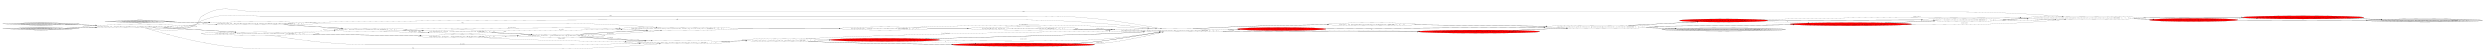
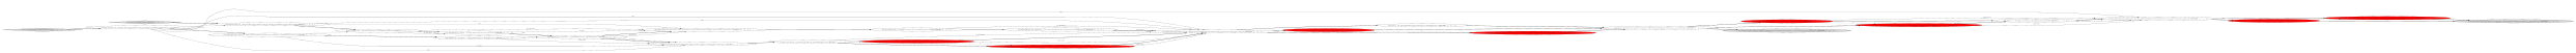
  digraph {
    rankdir=LR
    fontname="IBM Plex Mono"
    node [fillcolor=white shape=ellipse style=filled fontname="IBM Plex Mono"]
    edge [style=bold fontname="IBM Plex Mono"]
    n1 [label="createNextDeltaCommit(finalInstant,dataGen.generateUpdates(finalInstant,100),writeClient,metaClient,cfg,false)@@@11@@@['1', '1', '1']"]
    n2 [label="metaClient = new HoodieTableMetaClient(hadoopConf,cfg.getBasePath())@@@12@@@['0', '0', '1']"]
    n3 [fillcolor=red label="metaClient = HoodieTableMetaClient.builder().setConf(hadoopConf).setBasePath(cfg.getBasePath()).build()@@@12@@@['0', '1', '0']"]
    n4 [fillcolor=red label="metaClient = new HoodieTableMetaClient(hadoopConf,cfg.getBasePath())@@@12@@@['1', '0', '0']"]
    n5 [label="runNextDeltaCommits(writeClient,readClient,Arrays.asList(instantTime),records,cfg,true,new ArrayList<>())@@@8@@@['0', '0', '1']"]
    n6 [label="String finalInstant = HoodieActiveTimeline.createNewInstantTime(10000)@@@9@@@['0', '0', '1']"]
    n7 [fillcolor=lightgray label="testSuccessfulCompactionBasedOnTime['0', '0', '1']" shape=diamond]
    n8 [label="HoodieWriteConfig cfg = getConfigForInlineCompaction(5,10,CompactionTriggerStrategy.TIME_ELAPSED)@@@3@@@['0', '0', '1']"]
    n9 [label="finalInstant = HoodieActiveTimeline.createNewInstantTime(20000)@@@15@@@['1', '1', '0']"]
    n10 [label="createNextDeltaCommit(finalInstant,dataGen.generateUpdates(finalInstant,10),writeClient,metaClient,cfg,false)@@@16@@@['1', '1', '0']"]
    n11 [label="String instantTime = HoodieActiveTimeline.createNewInstantTime()@@@5@@@['0', '0', '1']"]
    n12 [label="List<HoodieRecord> records = dataGen.generateInserts(instantTime,10)@@@6@@@['0', '0', '1']"]
    n13 [label="HoodieTableMetaClient metaClient = new HoodieTableMetaClient(hadoopConf,cfg.getBasePath())@@@10@@@['0', '0', '1']"]
    n14 [label="HoodieReadClient readClient = getHoodieReadClient(cfg.getBasePath())@@@7@@@['1', '1', '1']"]
    n15 [label="runNextDeltaCommits(writeClient,readClient,instants,records,cfg,true,new ArrayList<>())@@@8@@@['1', '1', '0']"]
    n16 [label="assertEquals(3,metaClient.getActiveTimeline().getCommitsAndCompactionTimeline().countInstants())@@@13@@@['1', '1', '1']"]
    n17 [fillcolor=red label="metaClient = new HoodieTableMetaClient(hadoopConf,cfg.getBasePath())@@@14@@@['1', '0', '0']"]
    n18 [fillcolor=red label="metaClient = HoodieTableMetaClient.builder().setConf(hadoopConf).setBasePath(cfg.getBasePath()).build()@@@14@@@['0', '1', '0']"]
    n19 [fillcolor=lightgray label="assertEquals(HoodieTimeline.COMMIT_ACTION,metaClient.getActiveTimeline().lastInstant().get().getAction())@@@14@@@['0', '0', '1']"]
    n20 [label="String finalInstant = HoodieActiveTimeline.createNewInstantTime()@@@9@@@['1', '1', '0']"]
    n21 [label="HoodieWriteConfig cfg = getConfigForInlineCompaction(3,20,CompactionTriggerStrategy.NUM_OR_TIME)@@@3@@@['1', '1', '0']"]
    n22 [label="List<HoodieRecord> records = dataGen.generateInserts(HoodieActiveTimeline.createNewInstantTime(),10)@@@5@@@['1', '1', '0']"]
    n23 [fillcolor=red label="HoodieTableMetaClient metaClient = new HoodieTableMetaClient(hadoopConf,cfg.getBasePath())@@@10@@@['1', '0', '0']"]
    n24 [fillcolor=red label="HoodieTableMetaClient metaClient = HoodieTableMetaClient.builder().setConf(hadoopConf).setBasePath(cfg.getBasePath()).build()@@@10@@@['0', '1', '0']"]
-   n25 [fillcolor=lightgray label="testSuccessfulCompactionBasedOnNumOrTime['1', '0', '0']" shape=diamond]
    n26 [fillcolor=red label="metaClient = HoodieTableMetaClient.builder().setConf(hadoopConf).setBasePath(cfg.getBasePath()).build()@@@17@@@['0', '1', '0']"]
    n27 [fillcolor=lightgray label="assertEquals(6,metaClient.getActiveTimeline().getCommitsAndCompactionTimeline().countInstants())@@@18@@@['1', '1', '0']"]
    n28 [label="HoodieReadClient readClient = getHoodieReadClient(cfg.getBasePath())@@@6@@@['1', '1', '0']"]
    n29 [fillcolor=red label="metaClient = new HoodieTableMetaClient(hadoopConf,cfg.getBasePath())@@@17@@@['1', '0', '0']"]
    n30 [fillcolor=lightgray label="testSuccessfulCompactionBasedOnNumOrTime['0', '1', '0']" shape=diamond]
    n1 -> n2
    n1 -> n3
    n1 -> n4
    n2 -> n16
    n3 -> n16
    n4 -> n3 [label=0 style=dashed]
    n4 -> n16
    n5 -> n6
    n6 -> n1 [label=finalInstant style=solid]
    n6 -> n13
    n7 -> n8
    n8 -> n1 [label=cfg style=solid]
    n8 -> n5 [label=cfg style=solid]
    n8 -> n11
    n9 -> n10 [label=finalInstant style=solid]
    n9 -> n10
    n10 -> n26
    n10 -> n29
    n11 -> n5 [label=instantTime style=solid]
    n11 -> n12
    n11 -> n12 [label=instantTime style=solid]
    n12 -> n5 [label=records style=solid]
    n12 -> n14
    n13 -> n1 [label=metaClient style=solid]
    n13 -> n1
    n14 -> n5
    n14 -> n5 [label=readClient style=solid]
    n14 -> n15
    n14 -> n15 [label=instants style=solid]
    n15 -> n20
    n16 -> n17
    n16 -> n18
    n16 -> n19
    n17 -> n9
    n17 -> n10 [label=metaClient style=solid]
    n17 -> n18 [label=0 style=dashed]
    n18 -> n9
    n18 -> n10 [label=metaClient style=solid]
    n20 -> n1 [label=finalInstant style=solid]
    n20 -> n23
    n20 -> n24
    n21 -> n1 [label=cfg style=solid]
    n21 -> n8 [label=0 style=dashed]
    n21 -> n10 [label=cfg style=solid]
    n21 -> n15 [label=cfg style=solid]
    n21 -> n22
    n22 -> n11 [label=0 style=dashed]
    n22 -> n15 [label=records style=solid]
    n22 -> n28
    n23 -> n1
    n23 -> n1 [label=metaClient style=solid]
    n23 -> n24 [label=0 style=dashed]
    n24 -> n1
    n24 -> n1 [label=metaClient style=solid]
-   n25 -> n21
    n26 -> n27
    n28 -> n14
    n28 -> n15 [label=readClient style=solid]
    n29 -> n26 [label=0 style=dashed]
    n29 -> n27
    n30 -> n21
  }
